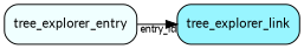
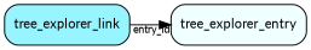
  digraph {
    rankdir=LR
    fontname=Lato
    node [fontname=Lato fontsize=12 shape=box style="rounded, filled"]
    tree_explorer_link [fillcolor=cadetblue1]
    tree_explorer_entry [fillcolor=azure1]
-   tree_explorer_entry -> tree_explorer_link [fontname=Lato fontsize=9 headlabel=entry_id]
+   tree_explorer_link -> tree_explorer_entry [fontname=Lato fontsize=9 headlabel=entry_id]
  }
